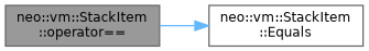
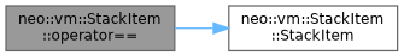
  digraph {
    rankdir=LR
    node [fontname=Helvetica fontsize=10 shape=box style=filled]
    n1 [color=gray40 fillcolor=grey60 fontcolor=black height=0.2 label="neo::vm::StackItem\l::operator==" width=0.4]
-   n2 [color=grey40 fillcolor=white height=0.2 label="neo::vm::StackItem\l::Equals" width=0.4]
+   n2 [color=grey40 fillcolor=white height=0.2 label="neo::vm::StackItem\l::StackItem" width=0.4]
    n1 -> n2 [color=steelblue1 fontname=Helvetica fontsize=10 labelfontname=Helvetica labelfontsize=10 style=solid]
  }
